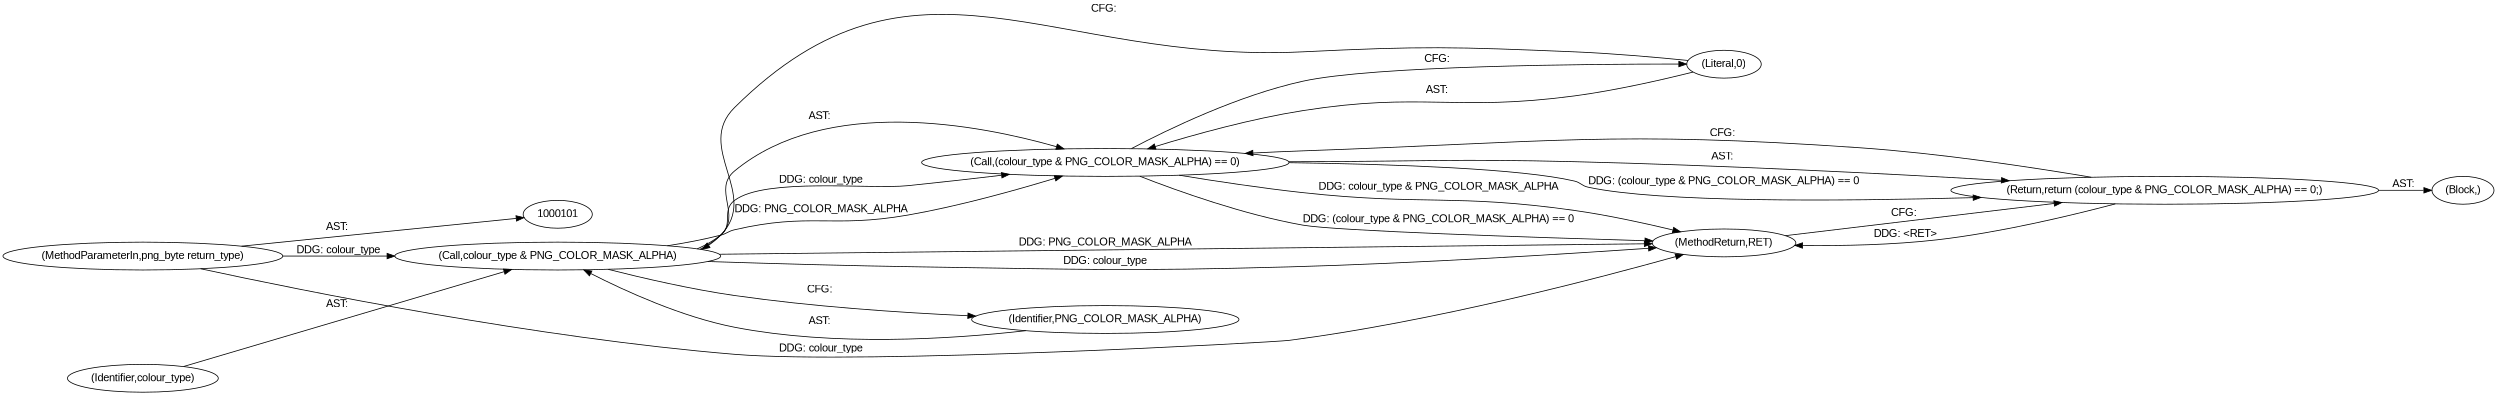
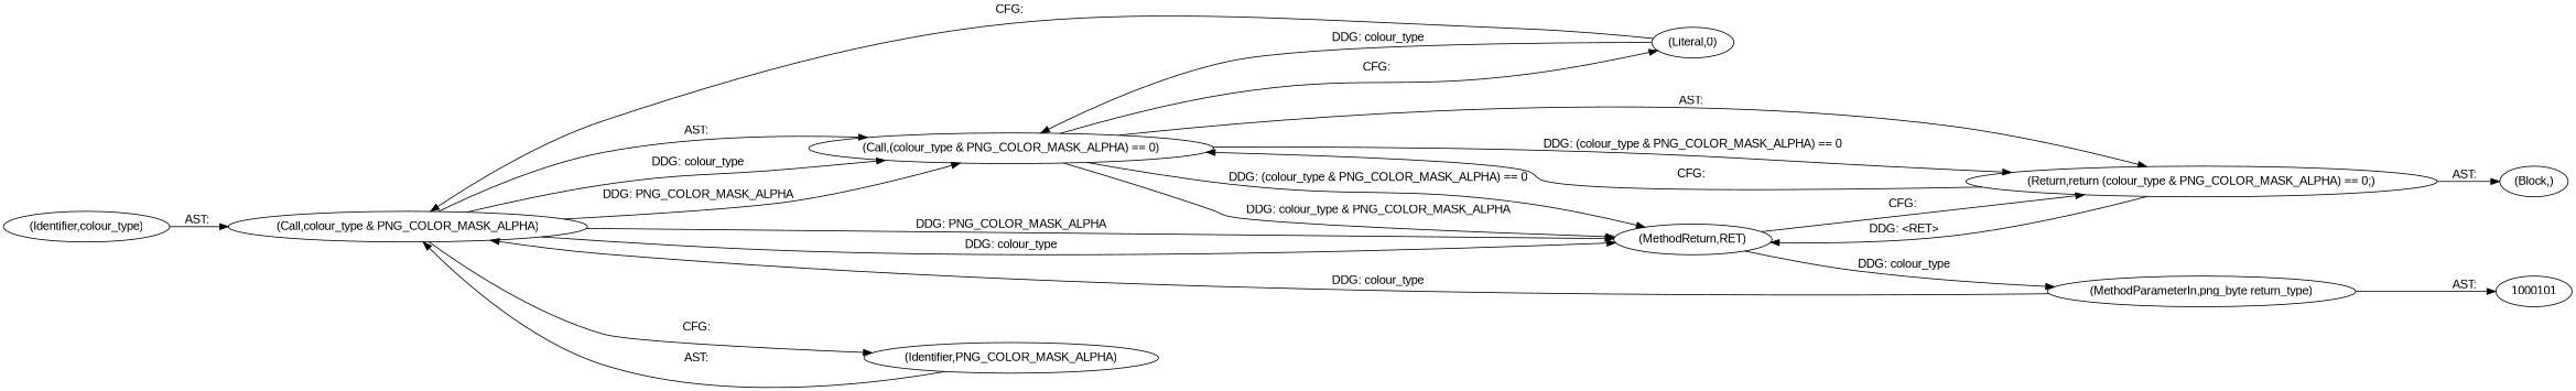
  digraph {
    fontname="Liberation Sans"
    rankdir=LR
    node [fontname="Liberation Sans"]
    edge [fontname="Liberation Sans"]
    n1 [label="(Call,colour_type & PNG_COLOR_MASK_ALPHA)"]
    n2 [label="(Call,(colour_type & PNG_COLOR_MASK_ALPHA) == 0)"]
    n3 [label="(MethodReturn,RET)"]
    n4 [label="(Identifier,PNG_COLOR_MASK_ALPHA)"]
    n5 [label="(Return,return (colour_type & PNG_COLOR_MASK_ALPHA) == 0;)"]
    n6 [label="(Literal,0)"]
    n7 [label="(MethodParameterIn,png_byte return_type)"]
    1000101
    n9 [label="(Block,)"]
    n10 [label="(Identifier,colour_type)"]
    n1 -> n2 [label="AST: "]
    n1 -> n2 [label="DDG: colour_type"]
    n1 -> n2 [label="DDG: PNG_COLOR_MASK_ALPHA"]
    n1 -> n3 [label="DDG: PNG_COLOR_MASK_ALPHA"]
    n1 -> n3 [label="DDG: colour_type"]
    n1 -> n4 [label="CFG: "]
    n2 -> n3 [label="DDG: colour_type & PNG_COLOR_MASK_ALPHA"]
    n2 -> n3 [label="DDG: (colour_type & PNG_COLOR_MASK_ALPHA) == 0"]
    n2 -> n5 [label="AST: "]
    n2 -> n5 [label="DDG: (colour_type & PNG_COLOR_MASK_ALPHA) == 0"]
    n2 -> n6 [label="CFG: "]
    n3 -> n5 [label="CFG: "]
    n4 -> n1 [label="AST: "]
    n5 -> n2 [label="CFG: "]
    n5 -> n3 [label="DDG: <RET>"]
    n5 -> n9 [label="AST: "]
    n6 -> n1 [label="CFG: "]
-   n6 -> n2 [label="AST: "]
+   n6 -> n2 [label="DDG: colour_type"]
    n7 -> n1 [label="DDG: colour_type"]
-   n7 -> n3 [label="DDG: colour_type"]
+   n3 -> n7 [label="DDG: colour_type"]
    n7 -> 1000101 [label="AST: "]
    n10 -> n1 [label="AST: "]
  }
